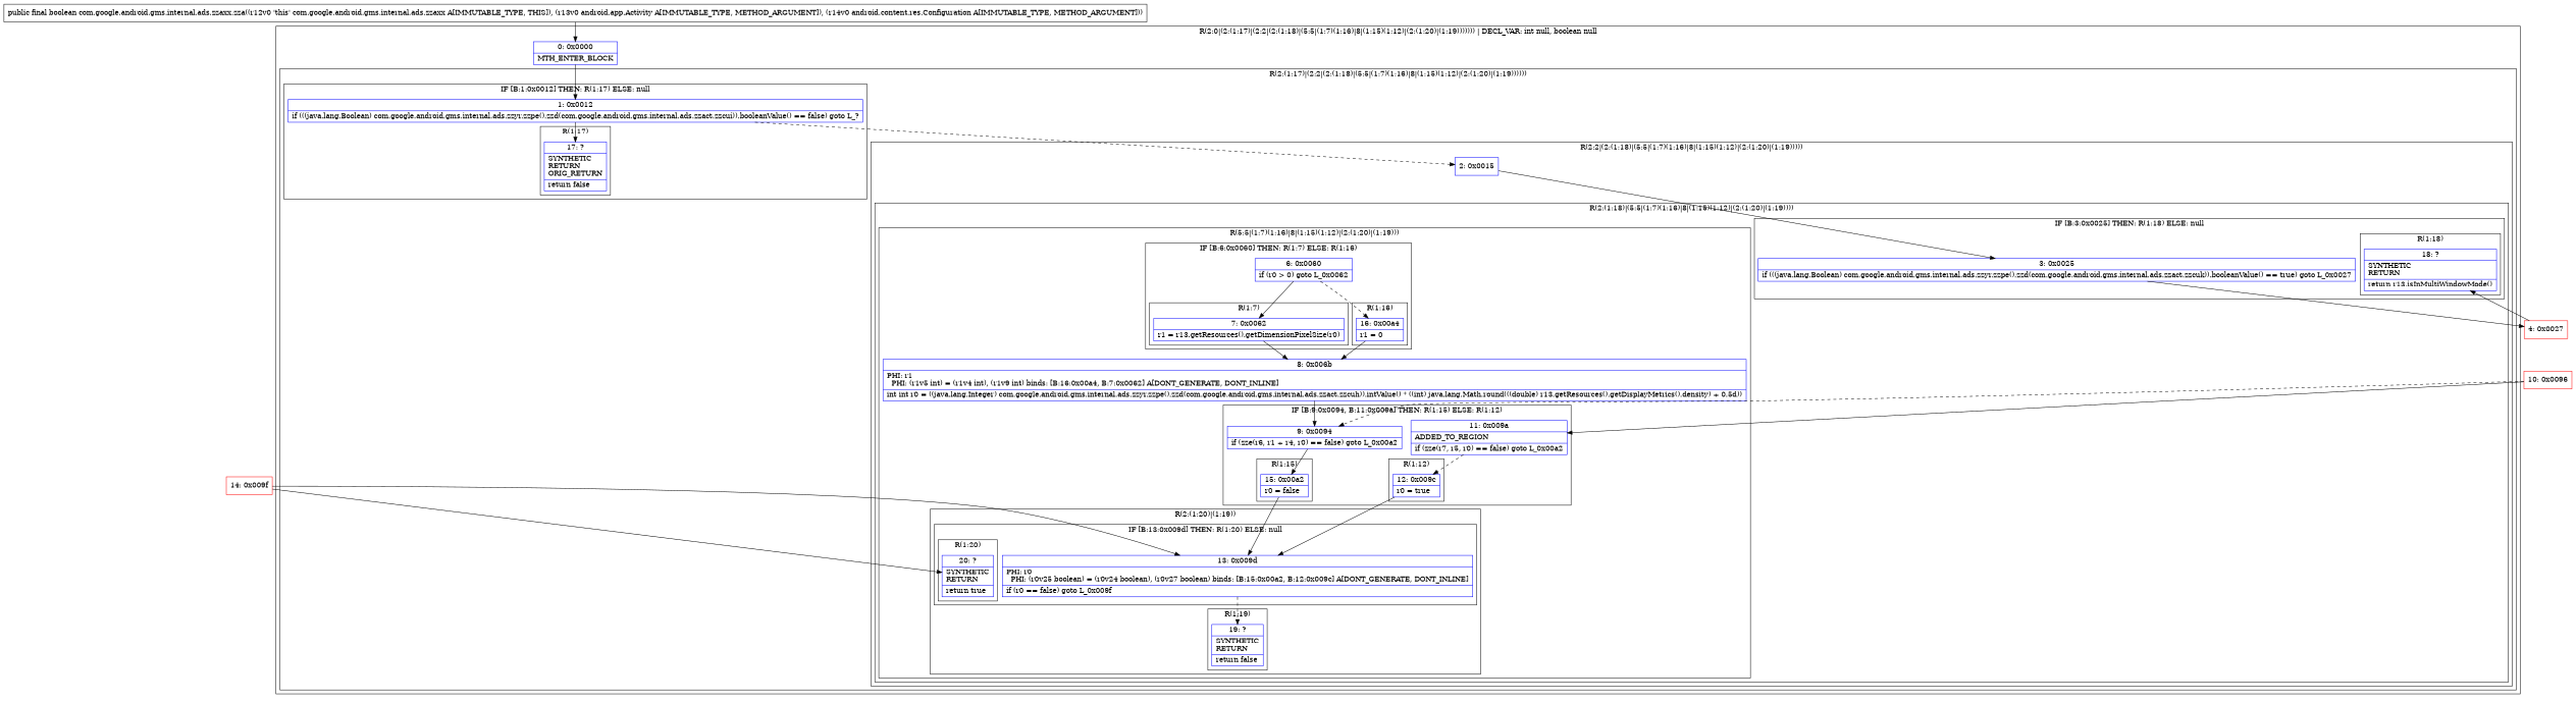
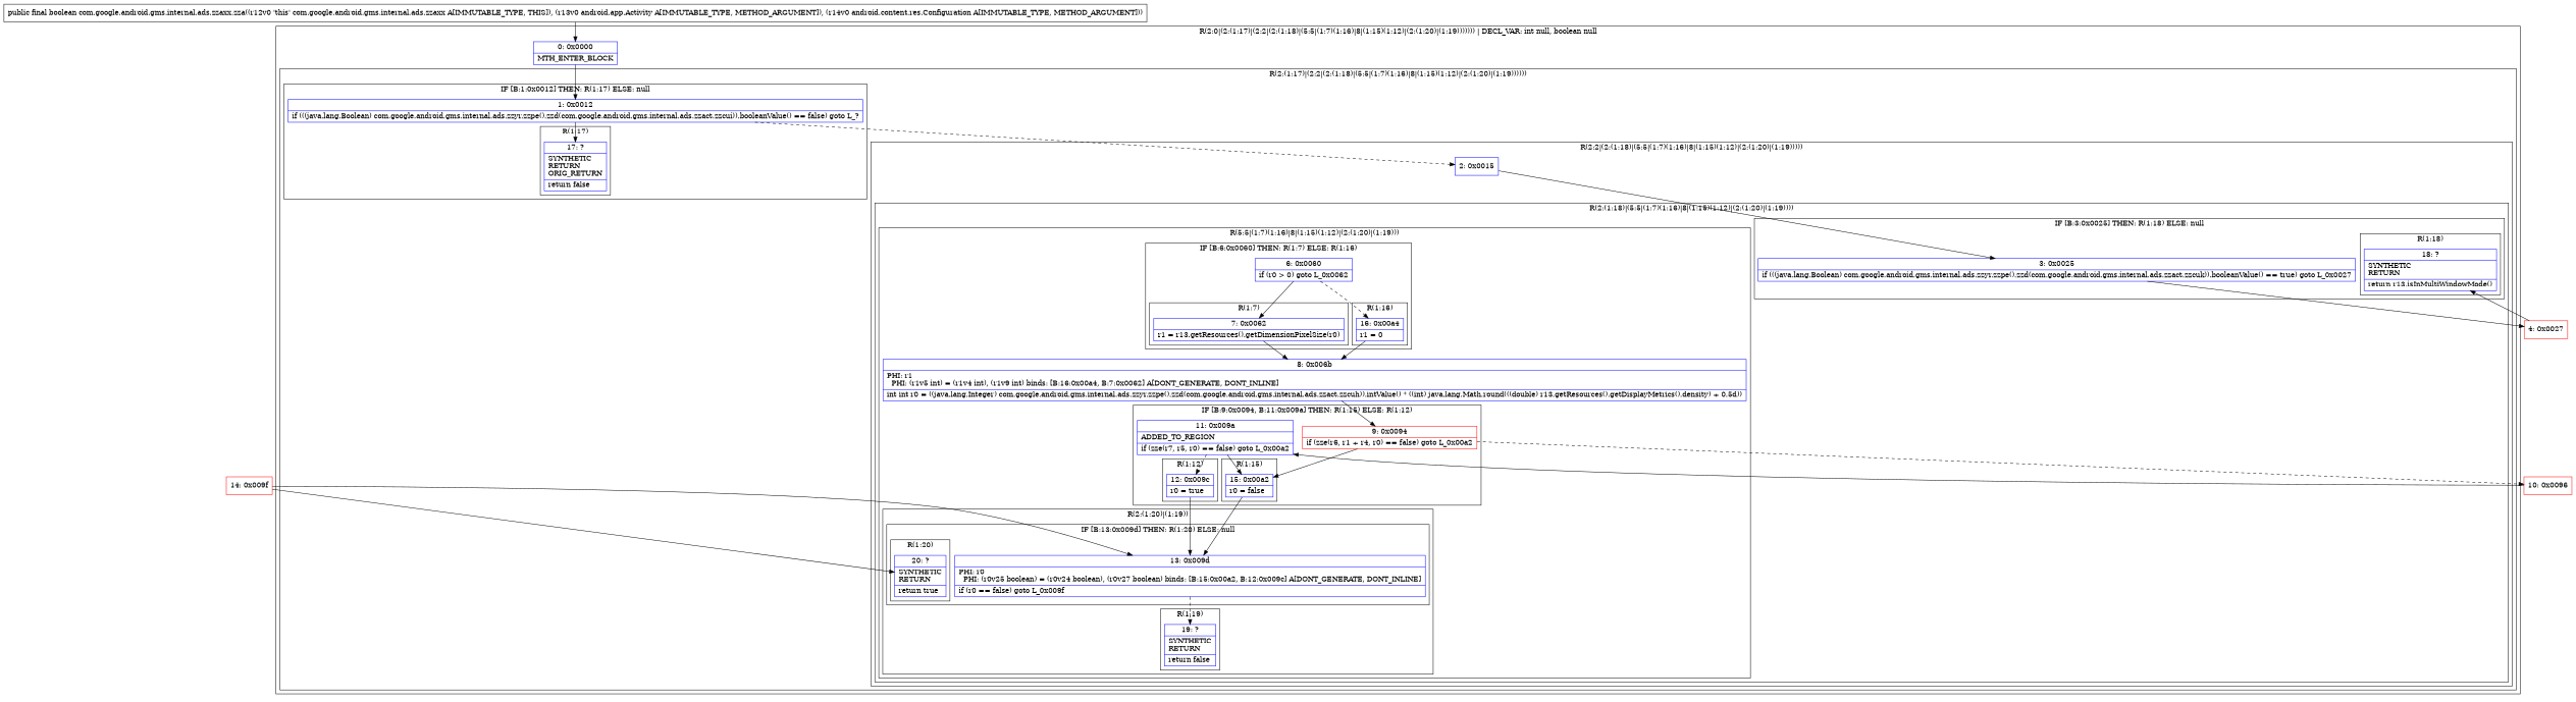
  digraph {
    node [color=blue shape=record]
    n1 [label="{17\:\ ?|SYNTHETIC\lRETURN\lORIG_RETURN\l|return false\l}"]
    n2 [label="{1\:\ 0x0012|if (((java.lang.Boolean) com.google.android.gms.internal.ads.zzyr.zzpe().zzd(com.google.android.gms.internal.ads.zzact.zzcui)).booleanValue() == false) goto L_?\l}"]
    n3 [label="{18\:\ ?|SYNTHETIC\lRETURN\l|return r13.isInMultiWindowMode()\l}"]
    n4 [label="{3\:\ 0x0025|if (((java.lang.Boolean) com.google.android.gms.internal.ads.zzyr.zzpe().zzd(com.google.android.gms.internal.ads.zzact.zzcuk)).booleanValue() == true) goto L_0x0027\l}"]
    n5 [label="{7\:\ 0x0062|r1 = r13.getResources().getDimensionPixelSize(r0)\l}"]
    n6 [label="{16\:\ 0x00a4|r1 = 0\l}"]
    n7 [label="{6\:\ 0x0060|if (r0 \> 0) goto L_0x0062\l}"]
    n8 [label="{15\:\ 0x00a2|r0 = false\l}"]
    n9 [label="{12\:\ 0x009c|r0 = true\l}"]
-   n10 [label="{9\:\ 0x0094|if (zze(r6, r1 + r4, r0) == false) goto L_0x00a2\l}"]
+   n10 [color=red label="{9\:\ 0x0094|if (zze(r6, r1 + r4, r0) == false) goto L_0x00a2\l}"]
    n11 [label="{11\:\ 0x009a|ADDED_TO_REGION\l|if (zze(r7, r5, r0) == false) goto L_0x00a2\l}"]
    n12 [label="{20\:\ ?|SYNTHETIC\lRETURN\l|return true\l}"]
    n13 [label="{13\:\ 0x009d|PHI: r0 \l  PHI: (r0v25 boolean) = (r0v24 boolean), (r0v27 boolean) binds: [B:15:0x00a2, B:12:0x009c] A[DONT_GENERATE, DONT_INLINE]\l|if (r0 == false) goto L_0x009f\l}"]
    n14 [label="{19\:\ ?|SYNTHETIC\lRETURN\l|return false\l}"]
    n15 [label="{8\:\ 0x006b|PHI: r1 \l  PHI: (r1v5 int) = (r1v4 int), (r1v9 int) binds: [B:16:0x00a4, B:7:0x0062] A[DONT_GENERATE, DONT_INLINE]\l|int int r0 = ((java.lang.Integer) com.google.android.gms.internal.ads.zzyr.zzpe().zzd(com.google.android.gms.internal.ads.zzact.zzcuh)).intValue() * ((int) java.lang.Math.round(((double) r13.getResources().getDisplayMetrics().density) + 0.5d))\l}"]
    n16 [label="{2\:\ 0x0015}"]
    n17 [label="{0\:\ 0x0000|MTH_ENTER_BLOCK\l}"]
    n18 [color=red label="{4\:\ 0x0027}"]
    n19 [color=red label="{10\:\ 0x0096}"]
    n20 [color=red label="{14\:\ 0x009f}"]
    n21 [label="{public final boolean com.google.android.gms.internal.ads.zzaxx.zza((r12v0 'this' com.google.android.gms.internal.ads.zzaxx A[IMMUTABLE_TYPE, THIS]), (r13v0 android.app.Activity A[IMMUTABLE_TYPE, METHOD_ARGUMENT]), (r14v0 android.content.res.Configuration A[IMMUTABLE_TYPE, METHOD_ARGUMENT])) }" color=""]
    subgraph cluster_1 {
      label="R(2:0|(2:(1:17)|(2:2|(2:(1:18)|(5:5|(1:7)(1:16)|8|(1:15)(1:12)|(2:(1:20)|(1:19))))))) | DECL_VAR: int null, boolean null\l"
      n17
      subgraph cluster_2 {
        label="R(2:(1:17)|(2:2|(2:(1:18)|(5:5|(1:7)(1:16)|8|(1:15)(1:12)|(2:(1:20)|(1:19))))))"
        subgraph cluster_3 {
          label="IF [B:1:0x0012] THEN: R(1:17) ELSE: null"
          n2
          subgraph cluster_4 {
            label="R(1:17)"
            n1
          }
        }
        subgraph cluster_5 {
          label="R(2:2|(2:(1:18)|(5:5|(1:7)(1:16)|8|(1:15)(1:12)|(2:(1:20)|(1:19)))))"
          n16
          subgraph cluster_6 {
            label="R(2:(1:18)|(5:5|(1:7)(1:16)|8|(1:15)(1:12)|(2:(1:20)|(1:19))))"
            subgraph cluster_7 {
              label="IF [B:3:0x0025] THEN: R(1:18) ELSE: null"
              n4
              subgraph cluster_8 {
                label="R(1:18)"
                n3
              }
            }
            subgraph cluster_9 {
              label="R(5:5|(1:7)(1:16)|8|(1:15)(1:12)|(2:(1:20)|(1:19)))"
              n15
              subgraph cluster_10 {
                label="IF [B:6:0x0060] THEN: R(1:7) ELSE: R(1:16)"
                n7
                subgraph cluster_11 {
                  label="R(1:7)"
                  n5
                }
                subgraph cluster_12 {
                  label="R(1:16)"
                  n6
                }
              }
              subgraph cluster_13 {
                label="IF [B:9:0x0094, B:11:0x009a] THEN: R(1:15) ELSE: R(1:12)"
                n10
                n11
                subgraph cluster_14 {
                  label="R(1:15)"
                  n8
                }
                subgraph cluster_15 {
                  label="R(1:12)"
                  n9
                }
              }
              subgraph cluster_16 {
                label="R(2:(1:20)|(1:19))"
                subgraph cluster_17 {
                  label="IF [B:13:0x009d] THEN: R(1:20) ELSE: null"
                  n13
                  subgraph cluster_18 {
                    label="R(1:20)"
                    n12
                  }
                }
                subgraph cluster_19 {
                  label="R(1:19)"
                  n14
                }
              }
            }
          }
        }
      }
    }
    n2 -> n1
    n2 -> n16 [style=dashed]
    n4 -> n18
    n5 -> n15
    n6 -> n15
    n7 -> n5
    n7 -> n6 [style=dashed]
    n8 -> n13
    n9 -> n13
    n10 -> n8
-   n19 -> n10 [style=dashed]
+   n10 -> n19 [style=dashed]
+   n11 -> n8
    n11 -> n9 [style=dashed]
    n13 -> n14 [style=dashed]
    n15 -> n10
    n16 -> n4
    n17 -> n2
    n18 -> n3
    n19 -> n11
    n20 -> n12
    n20 -> n13
    n21 -> n17
  }
